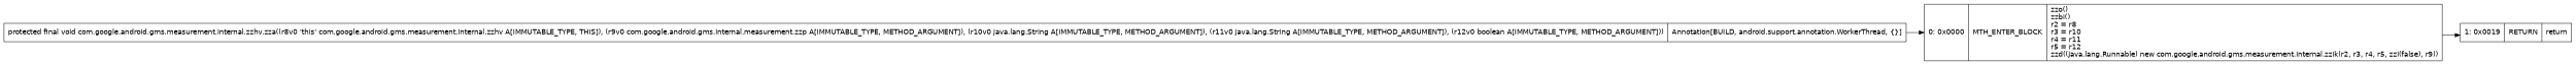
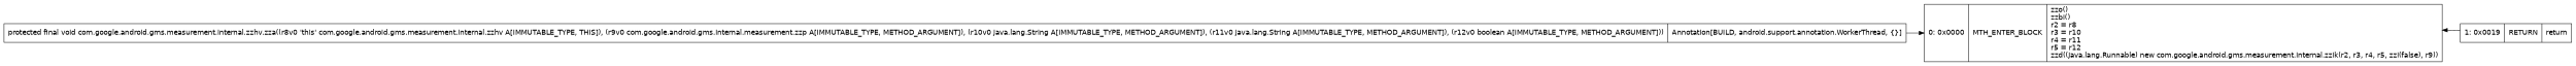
  digraph {
    rankdir=LR
    fontname="DejaVu Sans"
    node [shape=record fontname="DejaVu Sans"]
    edge [fontname="DejaVu Sans"]
    n1 [label="{0\:\ 0x0000|MTH_ENTER_BLOCK\l|zzo()\lzzbi()\lr2 = r8\lr3 = r10\lr4 = r11\lr5 = r12\lzzd((java.lang.Runnable) new com.google.android.gms.measurement.internal.zzik(r2, r3, r4, r5, zzi(false), r9))\l}"]
    n2 [label="{1\:\ 0x0019|RETURN\l|return\l}"]
    n3 [label="{protected final void com.google.android.gms.measurement.internal.zzhv.zza((r8v0 'this' com.google.android.gms.measurement.internal.zzhv A[IMMUTABLE_TYPE, THIS]), (r9v0 com.google.android.gms.internal.measurement.zzp A[IMMUTABLE_TYPE, METHOD_ARGUMENT]), (r10v0 java.lang.String A[IMMUTABLE_TYPE, METHOD_ARGUMENT]), (r11v0 java.lang.String A[IMMUTABLE_TYPE, METHOD_ARGUMENT]), (r12v0 boolean A[IMMUTABLE_TYPE, METHOD_ARGUMENT]))  | Annotation[BUILD, android.support.annotation.WorkerThread, \{\}]\l}"]
-   n1 -> n2
+   n2 -> n1
    n3 -> n1
  }
